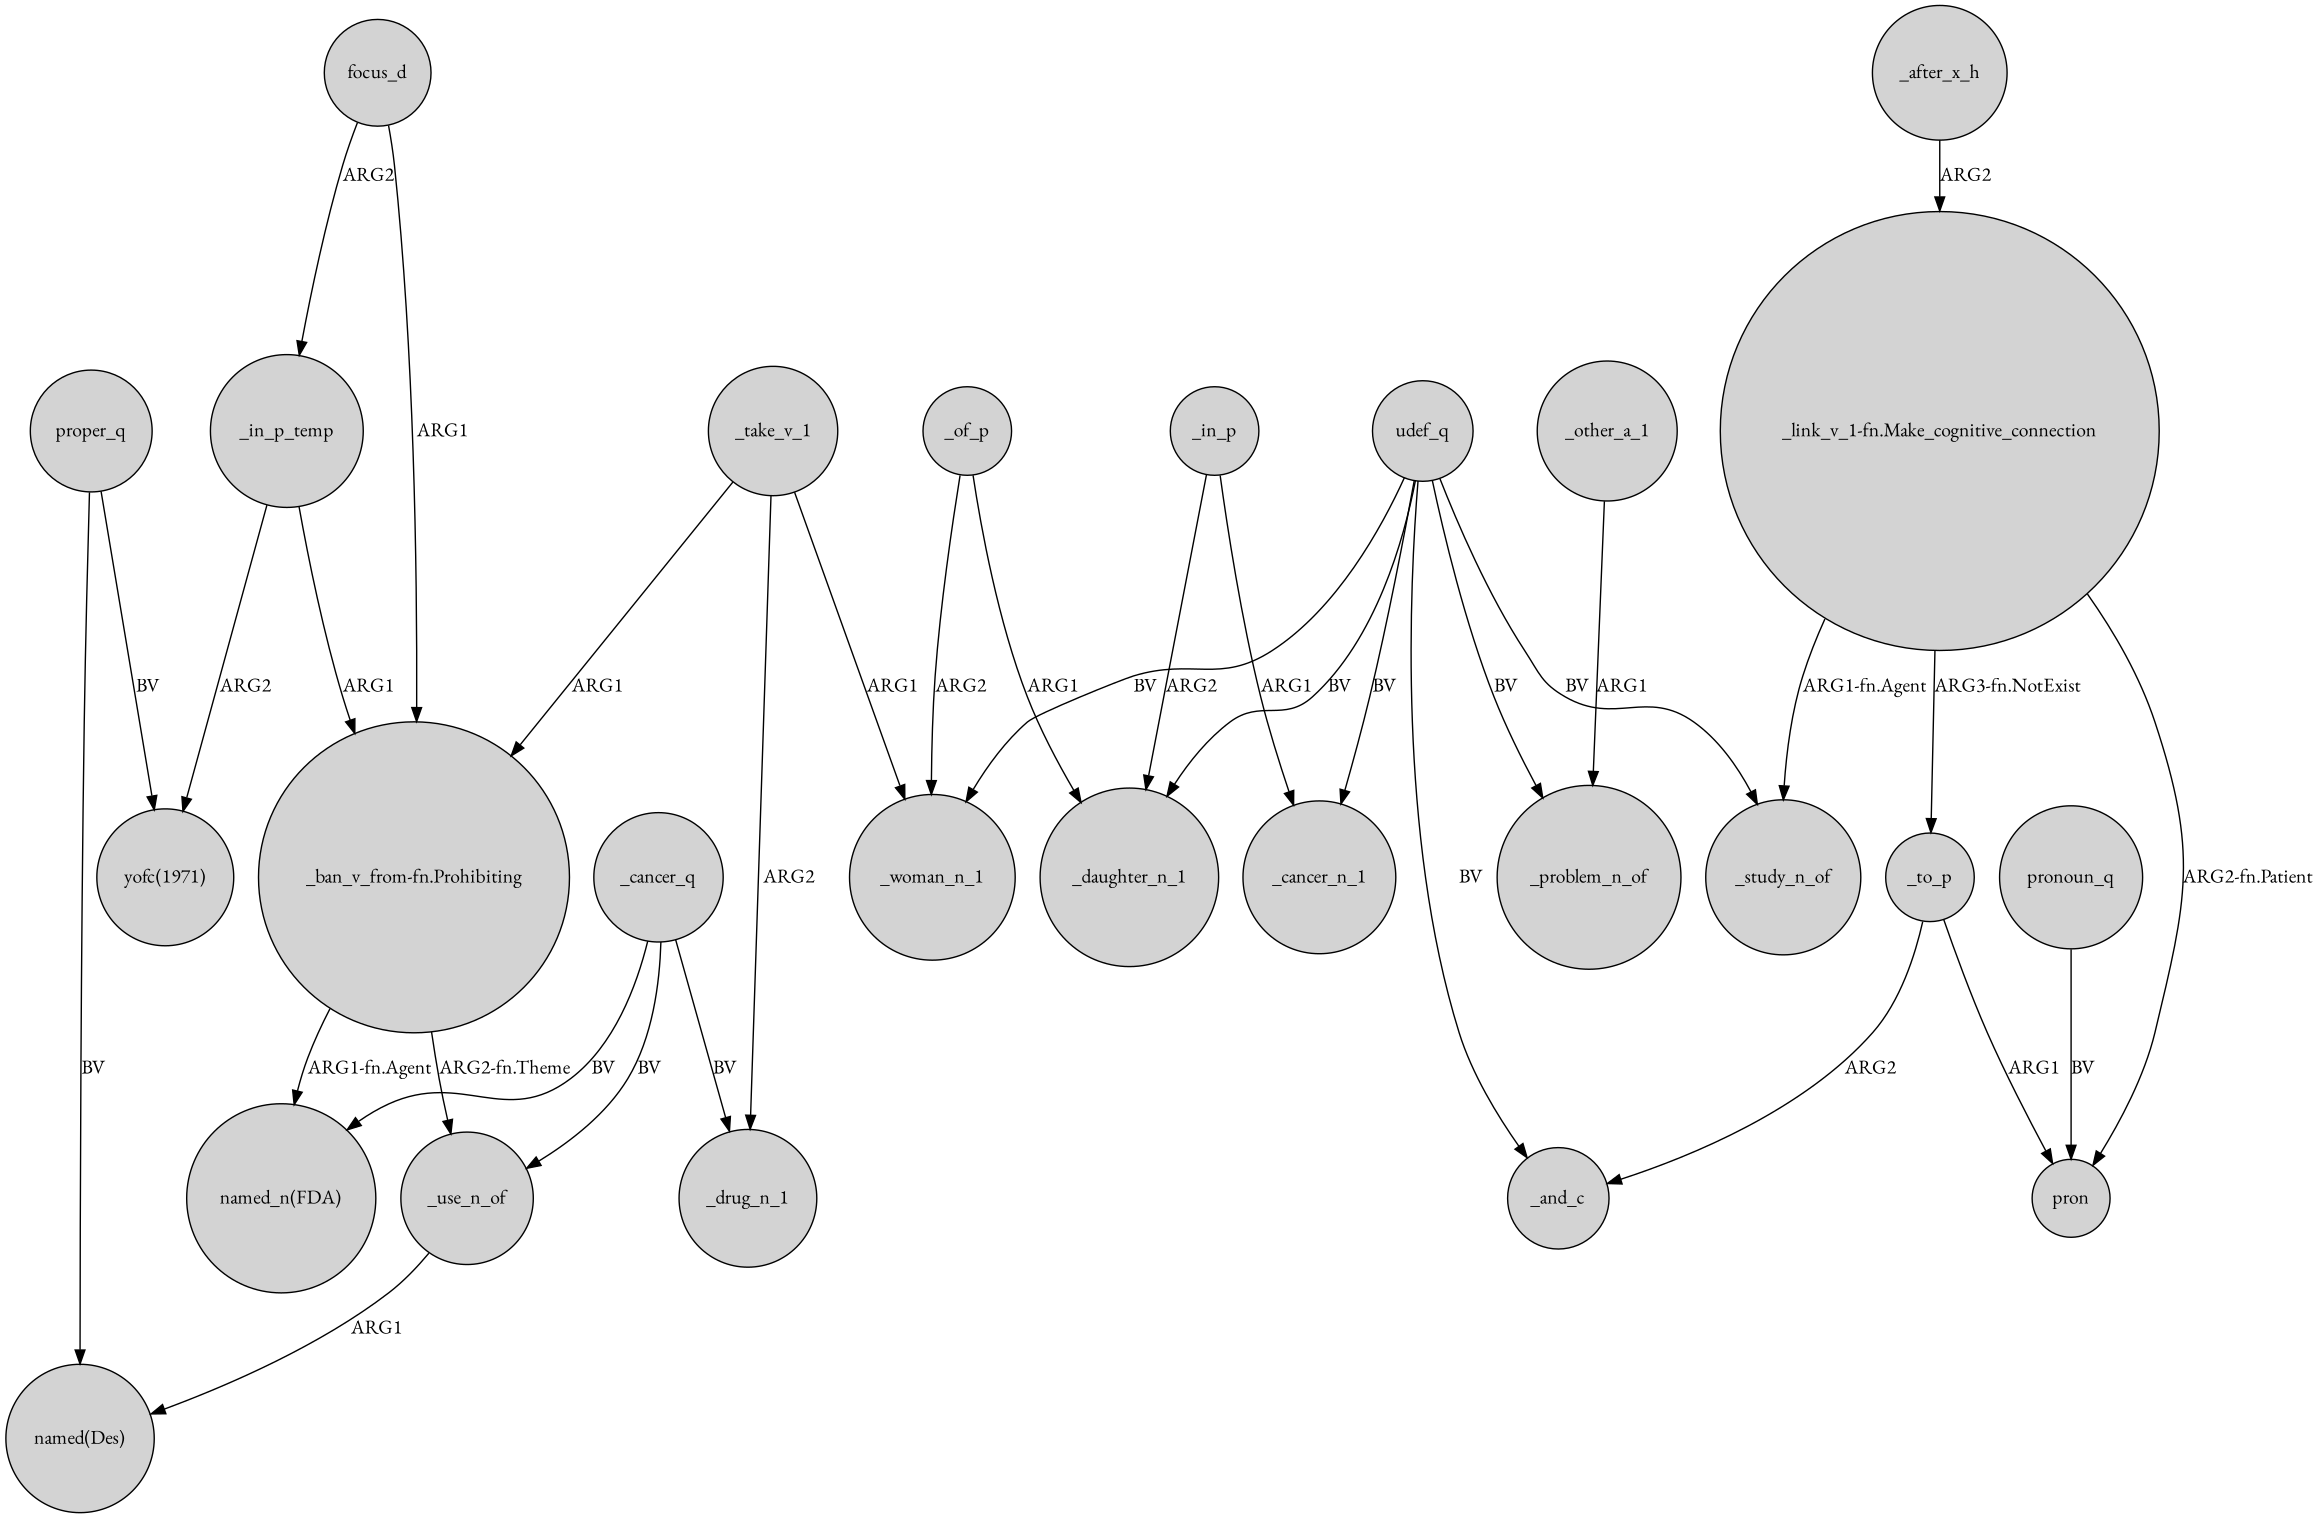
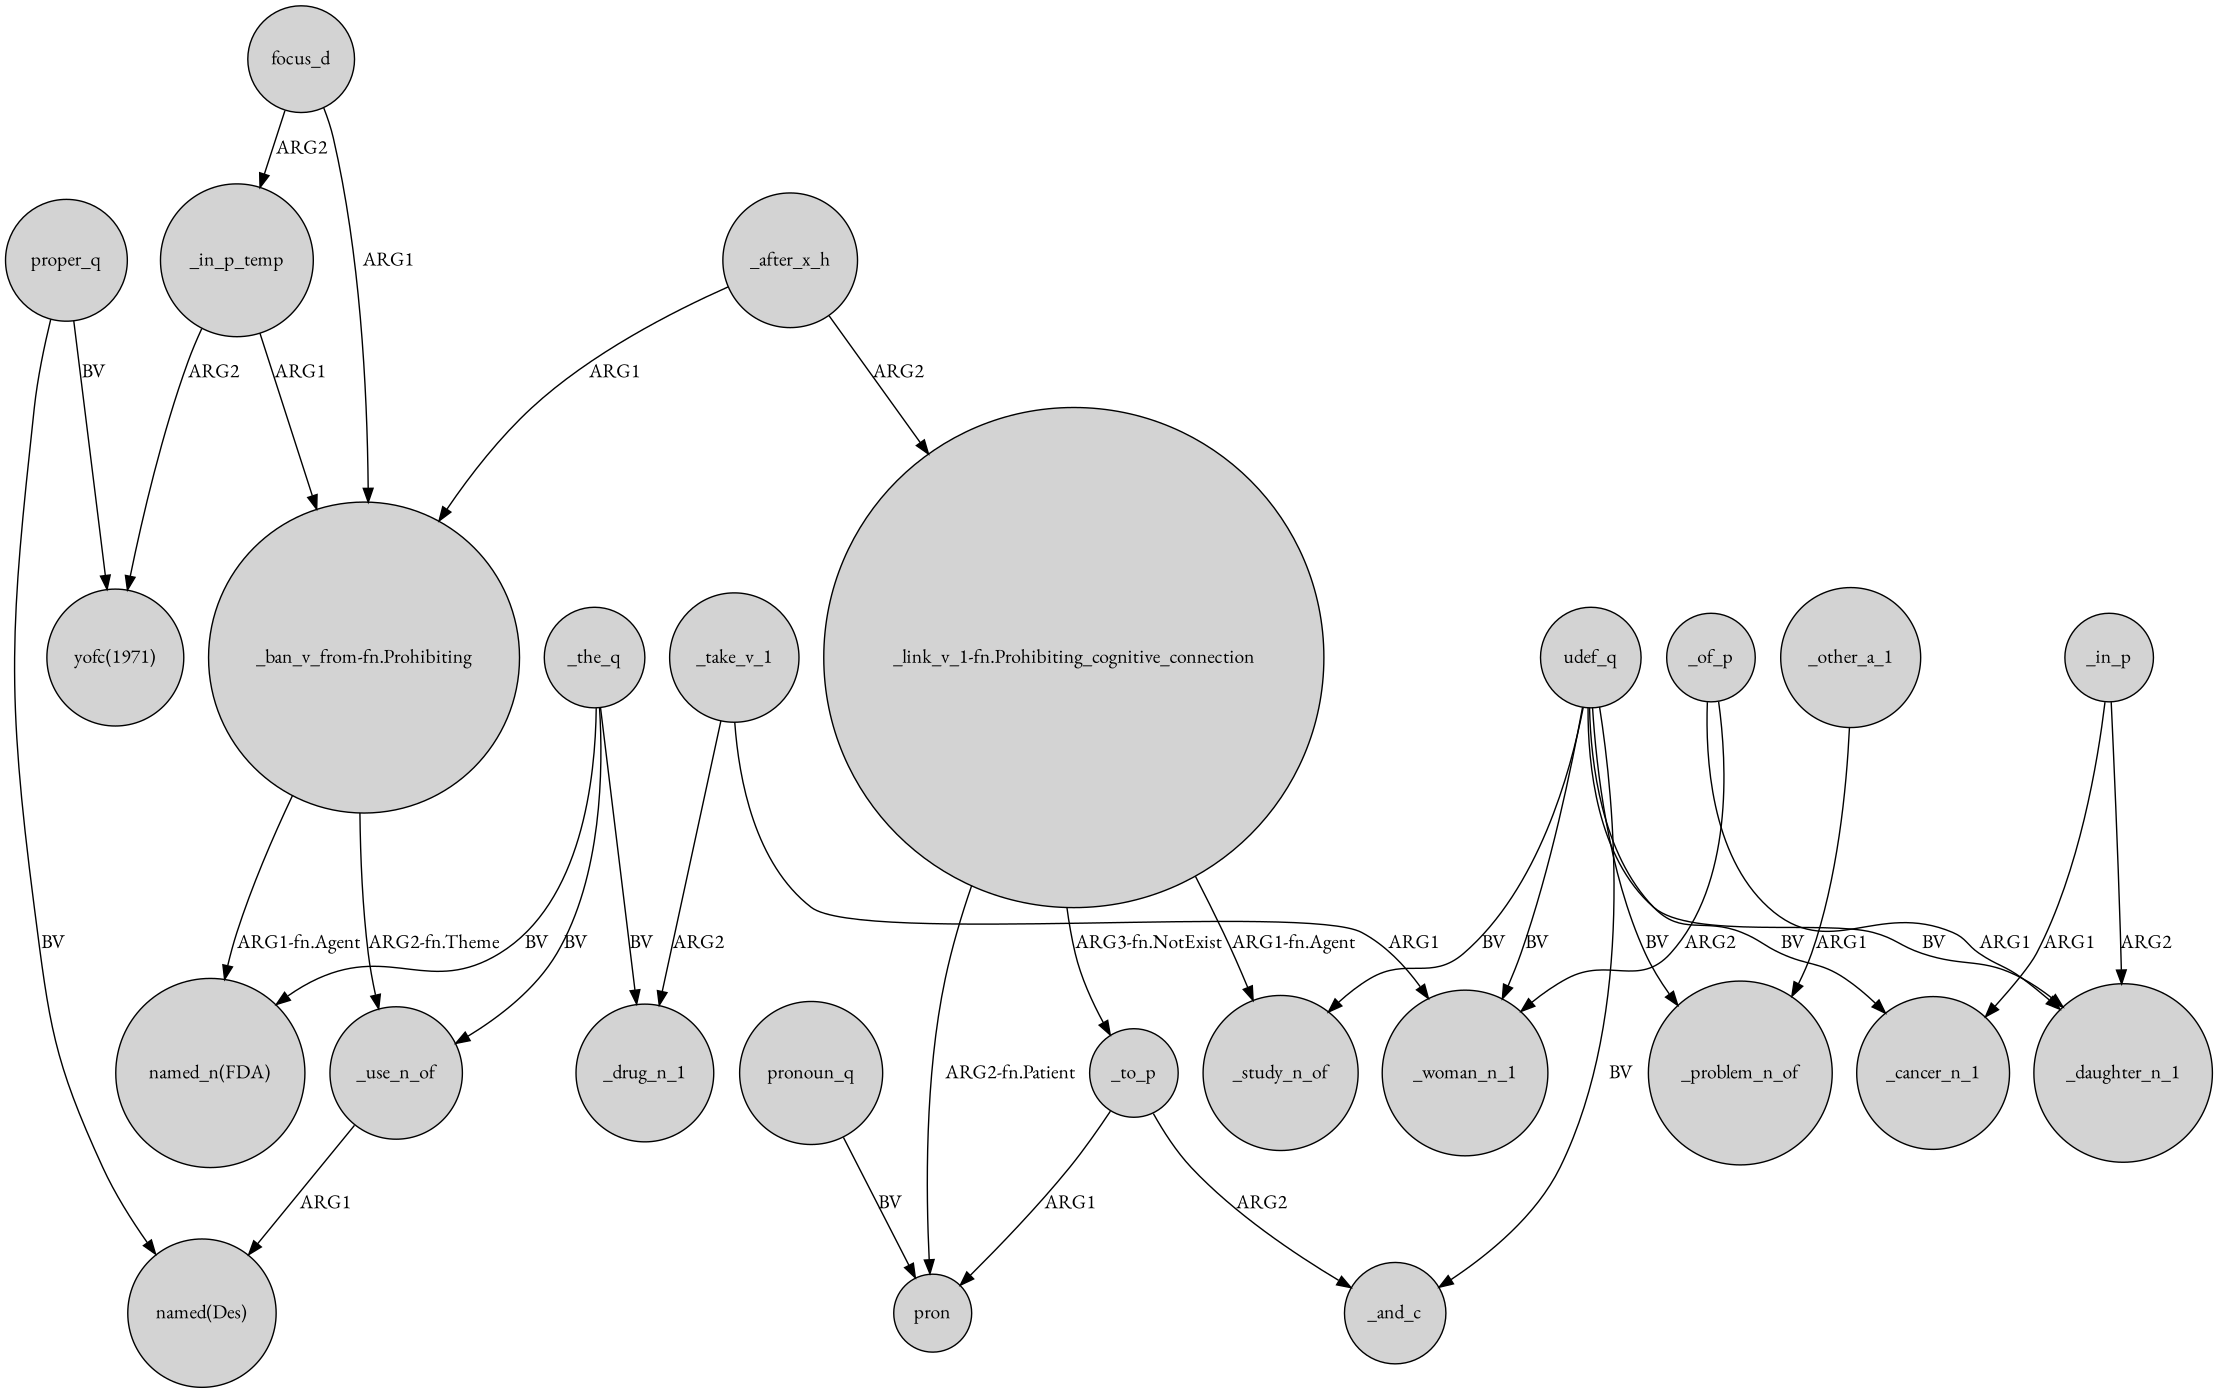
  digraph {
    fontname="EB Garamond"
    node [fontname="EB Garamond" shape=circle style=filled]
    edge [fontname="EB Garamond"]
    focus_d
    _in_p_temp
    "_ban_v_from-fn.Prohibiting"
    "yofc(1971)"
    _use_n_of
    "named_n(FDA)"
-   "_link_v_1-fn.Make_cognitive_connection"
+   "_link_v_1-fn.Make_cognitive_connection" [label="_link_v_1-fn.Prohibiting_cognitive_connection"]
    _study_n_of
    _to_p
    pron
    _and_c
    udef_q
    _cancer_n_1
    _woman_n_1
    _daughter_n_1
    _problem_n_of
    _after_x_h
    "named(Des)"
    _in_p
-   _the_q [label=_cancer_q]
+   _the_q
    _drug_n_1
    _of_p
    pronoun_q
    _take_v_1
    _other_a_1
    proper_q
    focus_d -> _in_p_temp [label=ARG2]
    focus_d -> "_ban_v_from-fn.Prohibiting" [label=ARG1]
    _in_p_temp -> "_ban_v_from-fn.Prohibiting" [label=ARG1]
    _in_p_temp -> "yofc(1971)" [label=ARG2]
    "_ban_v_from-fn.Prohibiting" -> _use_n_of [label="ARG2-fn.Theme"]
    "_ban_v_from-fn.Prohibiting" -> "named_n(FDA)" [label="ARG1-fn.Agent"]
    _use_n_of -> "named(Des)" [label=ARG1]
    "_link_v_1-fn.Make_cognitive_connection" -> _study_n_of [label="ARG1-fn.Agent"]
    "_link_v_1-fn.Make_cognitive_connection" -> _to_p [label="ARG3-fn.NotExist"]
    "_link_v_1-fn.Make_cognitive_connection" -> pron [label="ARG2-fn.Patient"]
    _to_p -> pron [label=ARG1]
    _to_p -> _and_c [label=ARG2]
    udef_q -> _study_n_of [label=BV]
    udef_q -> _and_c [label=BV]
    udef_q -> _cancer_n_1 [label=BV]
    udef_q -> _woman_n_1 [label=BV]
    udef_q -> _daughter_n_1 [label=BV]
    udef_q -> _problem_n_of [label=BV]
-   _take_v_1 -> "_ban_v_from-fn.Prohibiting" [label=ARG1]
+   _after_x_h -> "_ban_v_from-fn.Prohibiting" [label=ARG1]
    _after_x_h -> "_link_v_1-fn.Make_cognitive_connection" [label=ARG2]
    _in_p -> _cancer_n_1 [label=ARG1]
    _in_p -> _daughter_n_1 [label=ARG2]
    _the_q -> _use_n_of [label=BV]
    _the_q -> "named_n(FDA)" [label=BV]
    _the_q -> _drug_n_1 [label=BV]
    _of_p -> _woman_n_1 [label=ARG2]
    _of_p -> _daughter_n_1 [label=ARG1]
    pronoun_q -> pron [label=BV]
    _take_v_1 -> _woman_n_1 [label=ARG1]
    _take_v_1 -> _drug_n_1 [label=ARG2]
    _other_a_1 -> _problem_n_of [label=ARG1]
    proper_q -> "yofc(1971)" [label=BV]
    proper_q -> "named(Des)" [label=BV]
  }
